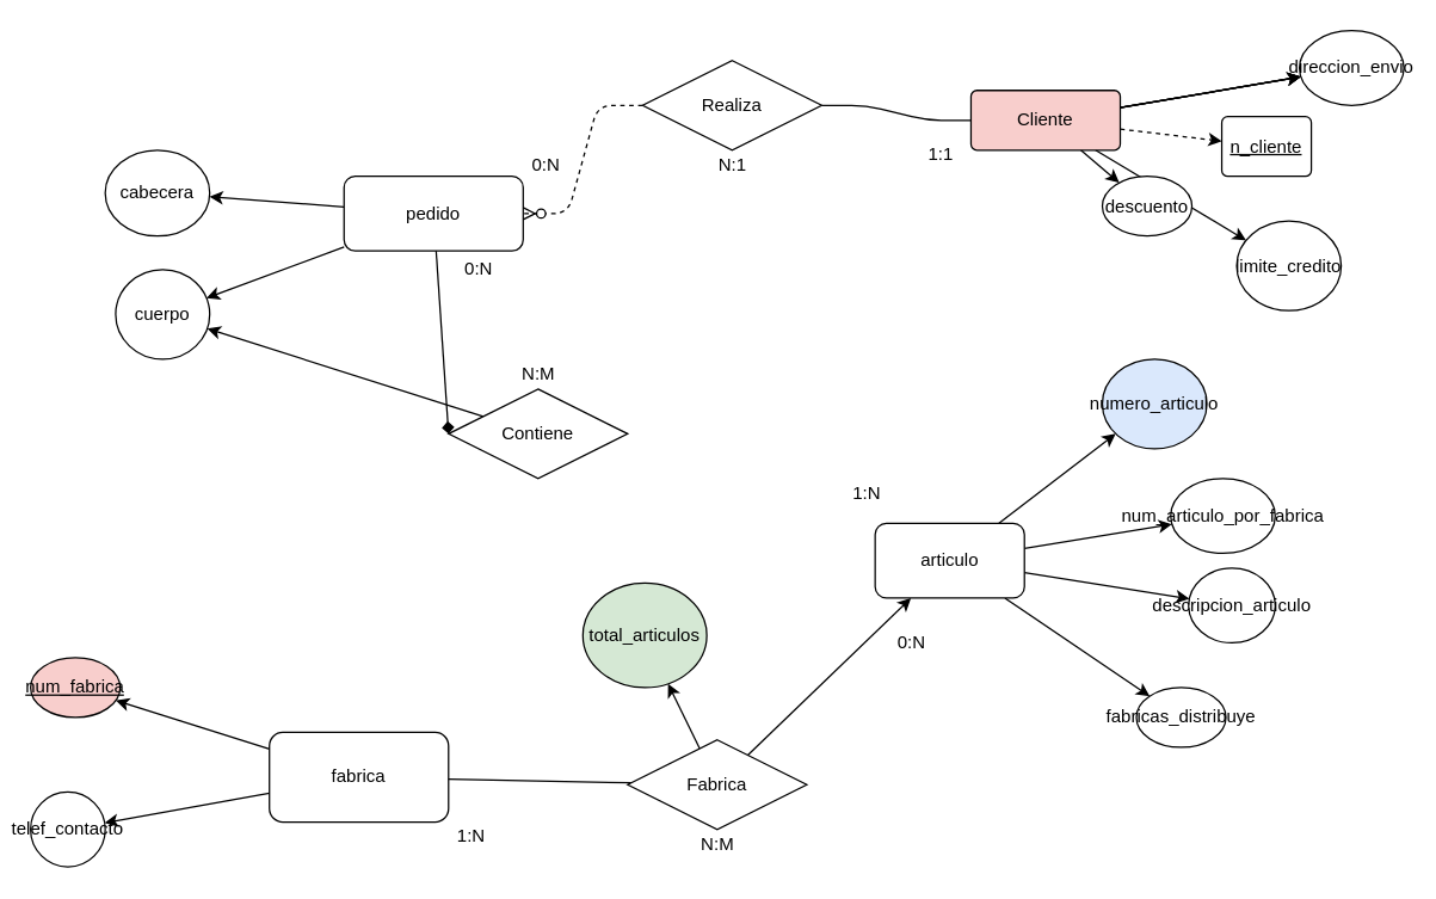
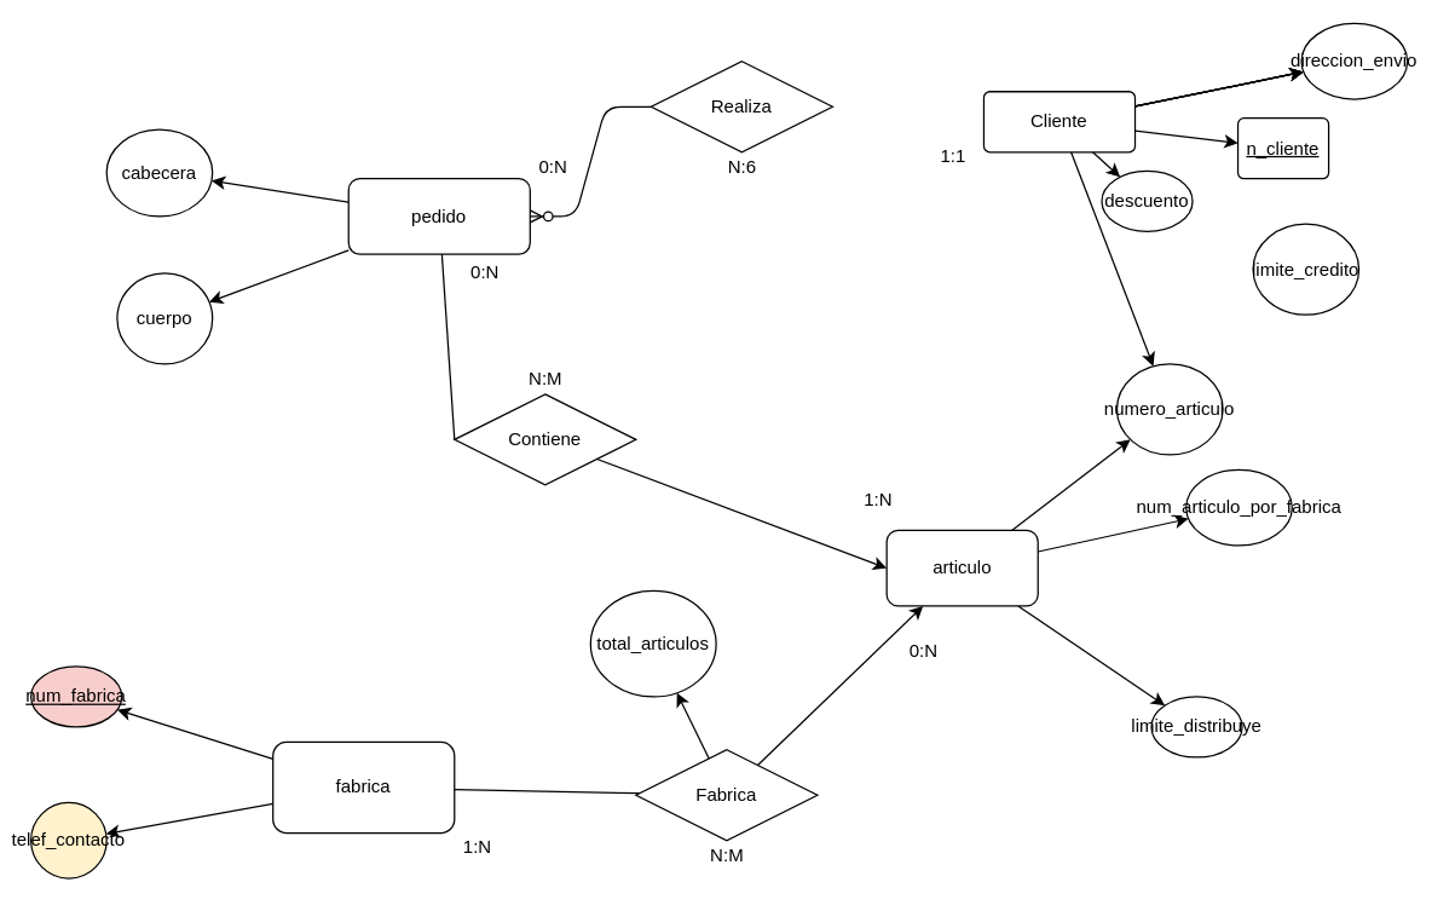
  <mxCell id="0" />
  <mxCell id="1" parent="0" />
- <mxCell id="2" value="" style="edgeStyle=none;html=1;dashed=1;" edge="1" parent="1" source="9" target="23"><mxGeometry relative="1" as="geometry" /></mxCell>
+ <mxCell id="2" value="" style="edgeStyle=none;html=1;" edge="1" parent="1" source="9" target="23"><mxGeometry relative="1" as="geometry" /></mxCell>
  <mxCell id="3" value="" style="edgeStyle=none;html=1;" edge="1" parent="1" source="9" target="24"><mxGeometry relative="1" as="geometry" /></mxCell>
  <mxCell id="4" value="" style="edgeStyle=none;html=1;" edge="1" parent="1" source="9" target="24"><mxGeometry relative="1" as="geometry" /></mxCell>
  <mxCell id="5" value="" style="edgeStyle=none;html=1;" edge="1" parent="1" source="9" target="24"><mxGeometry relative="1" as="geometry" /></mxCell>
  <mxCell id="6" value="" style="edgeStyle=none;html=1;" edge="1" parent="1" source="9" target="24"><mxGeometry relative="1" as="geometry" /></mxCell>
- <mxCell id="7" value="" style="edgeStyle=none;html=1;" edge="1" parent="1" source="9" target="25"><mxGeometry relative="1" as="geometry" /></mxCell>
+ <mxCell id="7" value="" style="edgeStyle=none;html=1;" edge="1" parent="1" source="9" target="27"><mxGeometry relative="1" as="geometry" /></mxCell>
  <mxCell id="8" value="" style="edgeStyle=none;html=1;" edge="1" parent="1" source="9" target="26"><mxGeometry relative="1" as="geometry" /></mxCell>
- <mxCell id="9" value="Cliente" style="rounded=1;arcSize=10;whiteSpace=wrap;html=1;align=center;fillColor=#f8cecc;" vertex="1" parent="1"><mxGeometry x="650" y="60" width="100" height="40" as="geometry" /></mxCell>
+ <mxCell id="9" value="Cliente" style="rounded=1;arcSize=10;whiteSpace=wrap;html=1;align=center;" vertex="1" parent="1"><mxGeometry x="650" y="60" width="100" height="40" as="geometry" /></mxCell>
  <mxCell id="10" value="" style="edgeStyle=none;html=1;" edge="1" parent="1" source="14" target="27"><mxGeometry relative="1" as="geometry" /></mxCell>
  <mxCell id="11" value="" style="edgeStyle=none;html=1;" edge="1" parent="1" source="14" target="28"><mxGeometry relative="1" as="geometry" /></mxCell>
  <mxCell id="12" value="" style="edgeStyle=none;html=1;" edge="1" parent="1" source="14" target="29"><mxGeometry relative="1" as="geometry" /></mxCell>
- <mxCell id="13" value="" style="edgeStyle=none;html=1;" edge="1" parent="1" source="14" target="30"><mxGeometry relative="1" as="geometry" /></mxCell>
  <mxCell id="14" value="articulo" style="rounded=1;whiteSpace=wrap;html=1;" vertex="1" parent="1"><mxGeometry x="585.79" y="350" width="100" height="50" as="geometry" /></mxCell>
  <mxCell id="15" value="" style="edgeStyle=none;html=1;" edge="1" parent="1" source="18" target="31"><mxGeometry relative="1" as="geometry" /></mxCell>
  <mxCell id="16" value="" style="edgeStyle=none;html=1;" edge="1" parent="1" source="18" target="32"><mxGeometry relative="1" as="geometry" /></mxCell>
- <mxCell id="17" style="edgeStyle=none;html=1;startArrow=none;" edge="1" parent="1" source="36" target="32"><mxGeometry relative="1" as="geometry" /></mxCell>
+ <mxCell id="17" style="edgeStyle=none;html=1;entryX=0;entryY=0.5;entryDx=0;entryDy=0;startArrow=none;" edge="1" parent="1" source="36" target="14"><mxGeometry relative="1" as="geometry" /></mxCell>
  <mxCell id="18" value="pedido" style="rounded=1;whiteSpace=wrap;html=1;" vertex="1" parent="1"><mxGeometry x="230" y="117.5" width="120" height="50" as="geometry" /></mxCell>
  <mxCell id="19" style="edgeStyle=none;html=1;" edge="1" parent="1" source="22" target="33"><mxGeometry relative="1" as="geometry"><mxPoint x="150" y="500" as="targetPoint" /></mxGeometry></mxCell>
  <mxCell id="20" value="" style="edgeStyle=none;html=1;" edge="1" parent="1" source="22" target="34"><mxGeometry relative="1" as="geometry" /></mxCell>
  <mxCell id="21" style="edgeStyle=none;html=1;startArrow=none;" edge="1" parent="1" source="39" target="14"><mxGeometry relative="1" as="geometry"><mxPoint x="560.001" y="497.105" as="sourcePoint" /></mxGeometry></mxCell>
  <mxCell id="22" value="fabrica" style="rounded=1;whiteSpace=wrap;html=1;" vertex="1" parent="1"><mxGeometry x="180" y="490" width="120" height="60" as="geometry" /></mxCell>
  <mxCell id="23" value="&lt;u&gt;n_cliente&lt;/u&gt;" style="whiteSpace=wrap;html=1;arcSize=10;rounded=1;" vertex="1" parent="1"><mxGeometry x="818" y="77.5" width="60" height="40" as="geometry" /></mxCell>
- <mxCell id="24" value="direccion_envio" style="ellipse;whiteSpace=wrap;html=1;rounded=1;arcSize=10;" vertex="1" parent="1"><mxGeometry x="870" y="20" width="70" height="50" as="geometry" /></mxCell>
+ <mxCell id="24" value="direccion_envio" style="ellipse;whiteSpace=wrap;html=1;rounded=1;arcSize=10;" vertex="1" parent="1"><mxGeometry x="860" y="15" width="70" height="50" as="geometry" /></mxCell>
  <mxCell id="25" value="limite_credito" style="ellipse;whiteSpace=wrap;html=1;rounded=1;arcSize=10;" vertex="1" parent="1"><mxGeometry x="828" y="147.5" width="70" height="60" as="geometry" /></mxCell>
- <mxCell id="26" value="descuento" style="ellipse;whiteSpace=wrap;html=1;rounded=1;arcSize=10;" vertex="1" parent="1"><mxGeometry x="738" y="117.5" width="60" height="40" as="geometry" /></mxCell>
- <mxCell id="27" value="numero_articulo" style="ellipse;whiteSpace=wrap;html=1;rounded=1;fillColor=#dae8fc;" vertex="1" parent="1"><mxGeometry x="738" y="240" width="70" height="60" as="geometry" /></mxCell>
- <mxCell id="28" value="fabricas_distribuye" style="ellipse;whiteSpace=wrap;html=1;rounded=1;" vertex="1" parent="1"><mxGeometry x="760.79" y="460" width="60" height="40" as="geometry" /></mxCell>
- <mxCell id="29" value="num_articulo_por_fabrica" style="ellipse;whiteSpace=wrap;html=1;rounded=1;" vertex="1" parent="1"><mxGeometry x="783.79" y="320" width="70" height="50" as="geometry" /></mxCell>
- <mxCell id="30" value="descripcion_articulo" style="ellipse;whiteSpace=wrap;html=1;rounded=1;" vertex="1" parent="1"><mxGeometry x="795.79" y="380" width="58" height="50" as="geometry" /></mxCell>
- <mxCell id="31" value="cabecera" style="ellipse;whiteSpace=wrap;html=1;rounded=1;" vertex="1" parent="1"><mxGeometry x="70" y="100" width="70" height="57.5" as="geometry" /></mxCell>
+ <mxCell id="26" value="descuento" style="ellipse;whiteSpace=wrap;html=1;rounded=1;arcSize=10;" vertex="1" parent="1"><mxGeometry x="728" y="112.5" width="60" height="40" as="geometry" /></mxCell>
+ <mxCell id="27" value="numero_articulo" style="ellipse;whiteSpace=wrap;html=1;rounded=1;" vertex="1" parent="1"><mxGeometry x="738" y="240" width="70" height="60" as="geometry" /></mxCell>
+ <mxCell id="28" value="limite_distribuye" style="ellipse;whiteSpace=wrap;html=1;rounded=1;" vertex="1" parent="1"><mxGeometry x="760.79" y="460" width="60" height="40" as="geometry" /></mxCell>
+ <mxCell id="29" value="num_articulo_por_fabrica" style="ellipse;whiteSpace=wrap;html=1;rounded=1;" vertex="1" parent="1"><mxGeometry x="783.79" y="310" width="70" height="50" as="geometry" /></mxCell>
+ <mxCell id="31" value="cabecera" style="ellipse;whiteSpace=wrap;html=1;rounded=1;" vertex="1" parent="1"><mxGeometry x="70" y="85" width="70" height="57.5" as="geometry" /></mxCell>
  <mxCell id="32" value="cuerpo" style="ellipse;whiteSpace=wrap;html=1;rounded=1;" vertex="1" parent="1"><mxGeometry x="77" y="180" width="63" height="60" as="geometry" /></mxCell>
  <mxCell id="33" value="&lt;u&gt;num_fabrica&lt;/u&gt;" style="ellipse;whiteSpace=wrap;html=1;align=center;fillColor=#f8cecc;" vertex="1" parent="1"><mxGeometry x="20" y="440" width="60" height="40" as="geometry" /></mxCell>
- <mxCell id="34" value="telef_contacto" style="ellipse;whiteSpace=wrap;html=1;rounded=1;" vertex="1" parent="1"><mxGeometry x="20" y="530" width="50" height="50" as="geometry" /></mxCell>
+ <mxCell id="34" value="telef_contacto" style="ellipse;whiteSpace=wrap;html=1;rounded=1;fillColor=#fff2cc;" vertex="1" parent="1"><mxGeometry x="20" y="530" width="50" height="50" as="geometry" /></mxCell>
  <mxCell id="35" value="" style="edgeStyle=none;html=1;endArrow=none;" edge="1" parent="1" source="22" target="39"><mxGeometry relative="1" as="geometry"><mxPoint x="340" y="460" as="sourcePoint" /><mxPoint x="540" y="360" as="targetPoint" /></mxGeometry></mxCell>
  <mxCell id="36" value="Contiene" style="shape=rhombus;perimeter=rhombusPerimeter;whiteSpace=wrap;html=1;align=center;" vertex="1" parent="1"><mxGeometry x="300" y="260" width="120" height="60" as="geometry" /></mxCell>
- <mxCell id="37" value="" style="edgeStyle=none;html=1;entryX=0;entryY=0.5;entryDx=0;entryDy=0;endArrow=diamond;" edge="1" parent="1" source="18" target="36"><mxGeometry relative="1" as="geometry"><mxPoint x="323.122" y="155" as="sourcePoint" /><mxPoint x="540" y="335" as="targetPoint" /></mxGeometry></mxCell>
+ <mxCell id="37" value="" style="edgeStyle=none;html=1;entryX=0;entryY=0.5;entryDx=0;entryDy=0;endArrow=none;" edge="1" parent="1" source="18" target="36"><mxGeometry relative="1" as="geometry"><mxPoint x="323.122" y="155" as="sourcePoint" /><mxPoint x="540" y="335" as="targetPoint" /></mxGeometry></mxCell>
  <mxCell id="38" value="" style="edgeStyle=none;html=1;" edge="1" parent="1" source="39" target="40"><mxGeometry relative="1" as="geometry" /></mxCell>
  <mxCell id="39" value="Fabrica" style="shape=rhombus;perimeter=rhombusPerimeter;whiteSpace=wrap;html=1;align=center;" vertex="1" parent="1"><mxGeometry x="420" y="495" width="120" height="60" as="geometry" /></mxCell>
- <mxCell id="40" value="total_articulos" style="ellipse;whiteSpace=wrap;html=1;fillColor=#d5e8d4;" vertex="1" parent="1"><mxGeometry x="390" y="390" width="83" height="70" as="geometry" /></mxCell>
- <mxCell id="41" value="" style="edgeStyle=entityRelationEdgeStyle;fontSize=12;html=1;endArrow=ERzeroToMany;endFill=1;entryX=1;entryY=0.5;entryDx=0;entryDy=0;startArrow=none;dashed=1;" edge="1" parent="1" source="42" target="18"><mxGeometry width="100" height="100" relative="1" as="geometry"><mxPoint x="508.579" y="180" as="sourcePoint" /><mxPoint x="508.579" y="80" as="targetPoint" /></mxGeometry></mxCell>
+ <mxCell id="40" value="total_articulos" style="ellipse;whiteSpace=wrap;html=1;" vertex="1" parent="1"><mxGeometry x="390" y="390" width="83" height="70" as="geometry" /></mxCell>
+ <mxCell id="41" value="" style="edgeStyle=entityRelationEdgeStyle;fontSize=12;html=1;endArrow=ERzeroToMany;endFill=1;entryX=1;entryY=0.5;entryDx=0;entryDy=0;startArrow=none;" edge="1" parent="1" source="42" target="18"><mxGeometry width="100" height="100" relative="1" as="geometry"><mxPoint x="508.579" y="180" as="sourcePoint" /><mxPoint x="508.579" y="80" as="targetPoint" /></mxGeometry></mxCell>
  <mxCell id="42" value="Realiza" style="shape=rhombus;perimeter=rhombusPerimeter;whiteSpace=wrap;html=1;align=center;" vertex="1" parent="1"><mxGeometry x="430" y="40" width="120" height="60" as="geometry" /></mxCell>
- <mxCell id="43" value="" style="edgeStyle=entityRelationEdgeStyle;fontSize=12;html=1;endArrow=none;endFill=1;entryX=1;entryY=0.5;entryDx=0;entryDy=0;" edge="1" parent="1" source="9" target="42"><mxGeometry width="100" height="100" relative="1" as="geometry"><mxPoint x="650" y="80" as="sourcePoint" /><mxPoint x="350" y="142.5" as="targetPoint" /></mxGeometry></mxCell>
  <mxCell id="44" value="1:1" style="text;html=1;strokeColor=none;fillColor=none;align=center;verticalAlign=middle;whiteSpace=wrap;rounded=0;" vertex="1" parent="1"><mxGeometry x="600" y="87.5" width="60" height="30" as="geometry" /></mxCell>
  <mxCell id="45" value="0:N" style="text;html=1;align=center;verticalAlign=middle;resizable=0;points=[];autosize=1;strokeColor=none;fillColor=none;" vertex="1" parent="1"><mxGeometry x="350" y="100" width="30" height="20" as="geometry" /></mxCell>
- <mxCell id="46" value="N:1" style="text;html=1;align=center;verticalAlign=middle;resizable=0;points=[];autosize=1;strokeColor=none;fillColor=none;" vertex="1" parent="1"><mxGeometry x="475" y="100" width="30" height="20" as="geometry" /></mxCell>
+ <mxCell id="46" value="N:6" style="text;html=1;align=center;verticalAlign=middle;resizable=0;points=[];autosize=1;strokeColor=none;fillColor=none;" vertex="1" parent="1"><mxGeometry x="475" y="100" width="30" height="20" as="geometry" /></mxCell>
  <mxCell id="47" value="1:N" style="text;html=1;align=center;verticalAlign=middle;resizable=0;points=[];autosize=1;strokeColor=none;fillColor=none;" vertex="1" parent="1"><mxGeometry x="565" y="320" width="30" height="20" as="geometry" /></mxCell>
  <mxCell id="48" value="0:N" style="text;html=1;align=center;verticalAlign=middle;resizable=0;points=[];autosize=1;strokeColor=none;fillColor=none;" vertex="1" parent="1"><mxGeometry x="305" y="170" width="30" height="20" as="geometry" /></mxCell>
  <mxCell id="49" value="N:M" style="text;html=1;align=center;verticalAlign=middle;resizable=0;points=[];autosize=1;strokeColor=none;fillColor=none;" vertex="1" parent="1"><mxGeometry x="340" y="240" width="40" height="20" as="geometry" /></mxCell>
  <mxCell id="50" value="0:N" style="text;html=1;align=center;verticalAlign=middle;resizable=0;points=[];autosize=1;strokeColor=none;fillColor=none;" vertex="1" parent="1"><mxGeometry x="595" y="420" width="30" height="20" as="geometry" /></mxCell>
  <mxCell id="51" value="1:N" style="text;html=1;align=center;verticalAlign=middle;resizable=0;points=[];autosize=1;strokeColor=none;fillColor=none;" vertex="1" parent="1"><mxGeometry x="300" y="550" width="30" height="20" as="geometry" /></mxCell>
  <mxCell id="52" value="N:M" style="text;html=1;align=center;verticalAlign=middle;resizable=0;points=[];autosize=1;strokeColor=none;fillColor=none;" vertex="1" parent="1"><mxGeometry x="460" y="555" width="40" height="20" as="geometry" /></mxCell>
